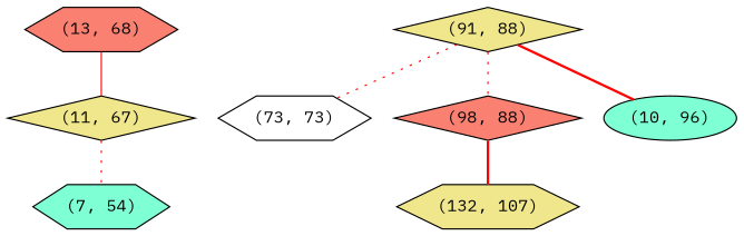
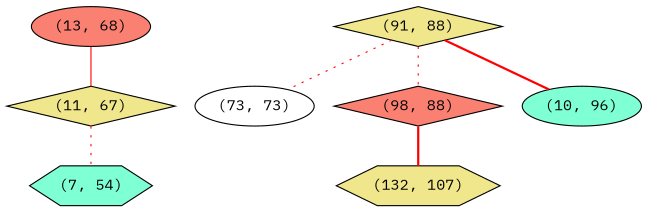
  graph {
    fontname="IBM Plex Mono"
    node [fillcolor=khaki fontname="IBM Plex Mono" shape=hexagon style=filled]
    edge [color=red fontname="IBM Plex Mono" style=dotted weight=1]
    "(7, 54)" [fillcolor=aquamarine]
    "(91, 88)" [shape=diamond]
-   "(73, 73)" [fillcolor=white]
+   "(73, 73)" [fillcolor=white shape=ellipse]
    "(98, 88)" [fillcolor=salmon shape=diamond]
    "(10, 96)" [fillcolor=aquamarine shape=ellipse]
    "(132, 107)"
-   "(13, 68)" [fillcolor=salmon]
+   "(13, 68)" [fillcolor=salmon shape=ellipse]
    "(11, 67)" [shape=diamond]
    "(91, 88)" -- "(73, 73)"
    "(91, 88)" -- "(98, 88)"
    "(91, 88)" -- "(10, 96)" [style=bold]
    "(98, 88)" -- "(132, 107)" [style=bold]
    "(13, 68)" -- "(11, 67)" [style=solid]
    "(11, 67)" -- "(7, 54)"
  }
